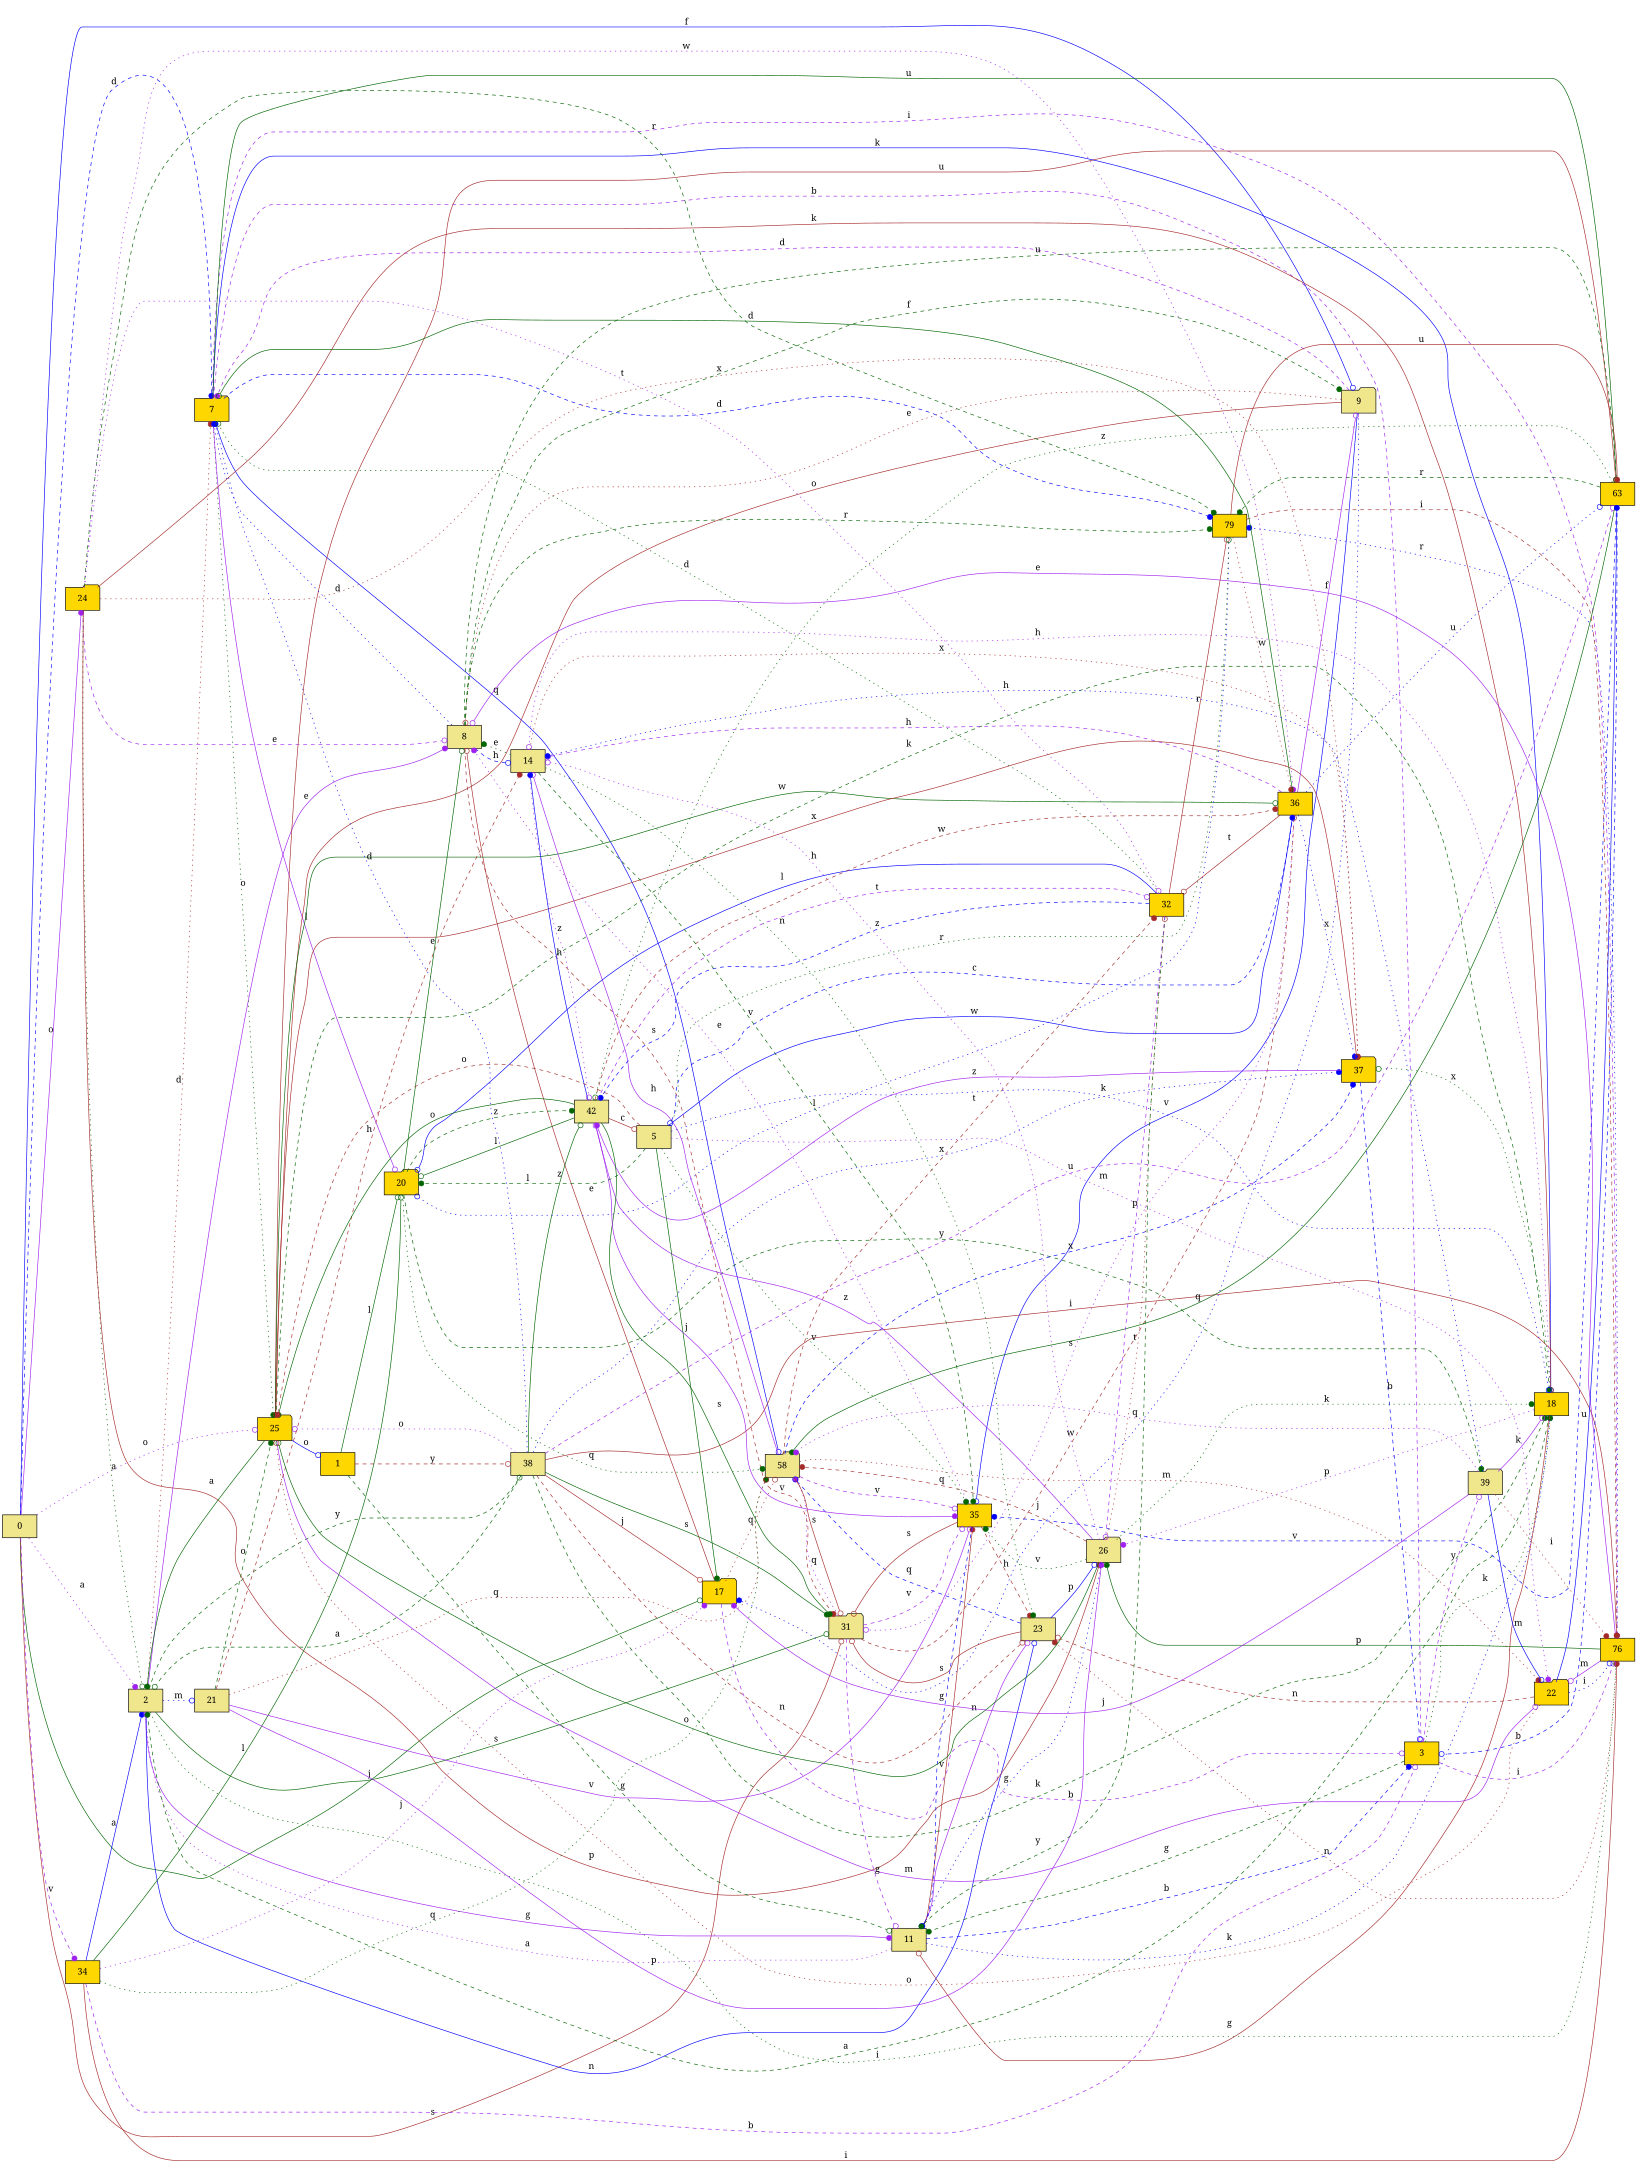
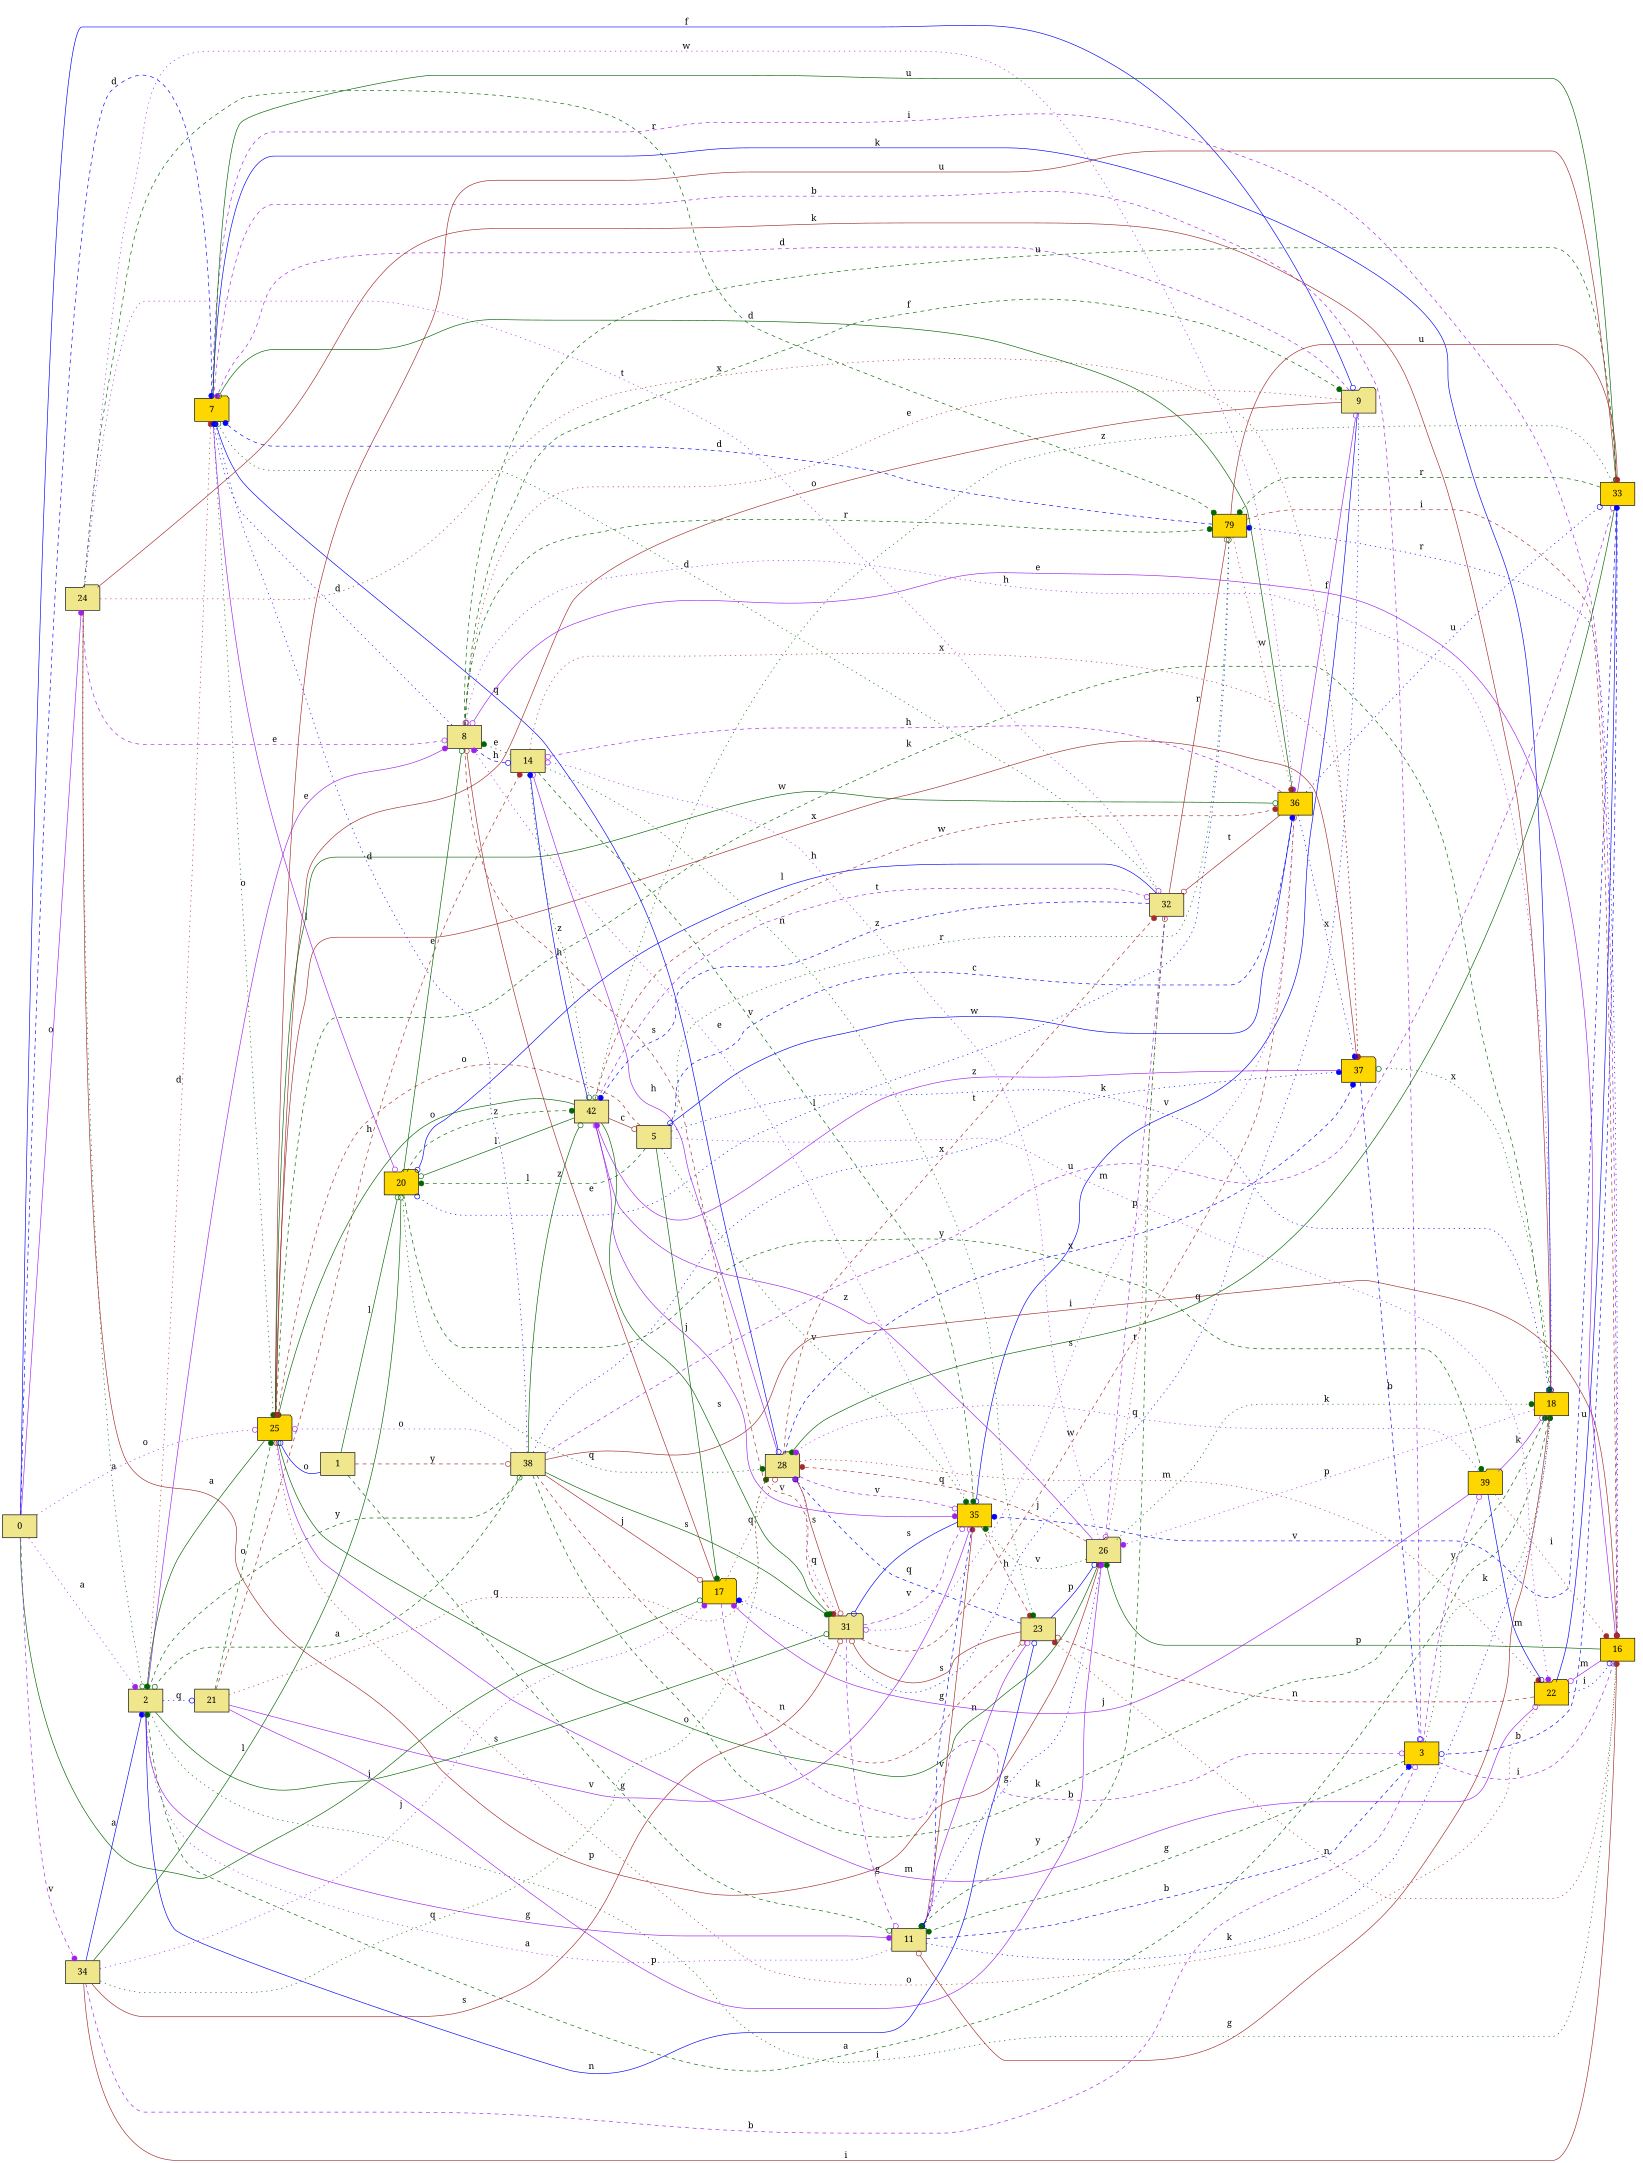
  strict digraph {
    fontname="Noto Serif"
    rankdir=LR
    node [fillcolor=khaki fontname="Noto Serif" shape=box style=filled]
    edge [arrowhead=odot color=darkgreen fontname="Noto Serif" style=solid]
    0
    2
    7 [fillcolor=gold shape=folder]
    9 [shape=folder]
    17 [fillcolor=gold shape=folder]
-   24 [fillcolor=gold shape=folder]
+   24 [shape=folder]
    25 [fillcolor=gold shape=folder]
    31 [shape=folder]
-   34 [fillcolor=gold]
+   34
    11
    38
    8
-   16 [fillcolor=gold label=76]
+   16 [fillcolor=gold]
    21
    23
    20 [fillcolor=gold shape=folder]
    3 [fillcolor=gold]
    18 [fillcolor=gold]
-   28 [shape=folder label=58]
-   33 [fillcolor=gold label=63]
+   28 [shape=folder]
+   33 [fillcolor=gold]
    35 [fillcolor=gold]
    n22 [fillcolor=gold label=79]
    36 [fillcolor=gold]
    37 [fillcolor=gold shape=folder]
    26 [shape=folder]
-   32 [fillcolor=gold]
+   32
    22 [fillcolor=gold shape=folder]
-   1 [fillcolor=gold]
-   39 [shape=folder]
+   1
+   39 [fillcolor=gold shape=folder]
    42
    14
    5
    0 -> 2 [arrowhead=dot color=purple label=a style=dotted]
    0 -> 7 [arrowhead=dot color=blue label=d style=dashed]
    0 -> 9 [color=blue label=f]
    0 -> 17 [label=j]
    0 -> 24 [arrowhead=dot color=purple label=o]
    0 -> 25 [color=purple label=o style=dotted]
-   0 -> 31 [color=brown label=s]
+   34 -> 31 [color=brown label=s]
    0 -> 34 [arrowhead=dot color=purple label=v style=dashed]
    2 -> 7 [arrowhead=dot color=brown label=d style=dotted]
    2 -> 31 [label=s]
    2 -> 11 [arrowhead=dot color=purple label=g]
    2 -> 38 [label=y style=dashed]
    2 -> 8 [arrowhead=dot color=purple label=e]
    2 -> 16 [label=i style=dotted]
-   2 -> 21 [color=blue label=m style=dotted]
+   2 -> 21 [color=blue label=q style=dotted]
    2 -> 23 [color=blue label=n]
    7 -> 25 [arrowhead=dot label=o style=dotted]
    7 -> 16 [color=purple label=i style=dashed]
    7 -> 20 [color=purple label=l]
    7 -> 3 [color=purple label=b style=dashed]
    7 -> 18 [color=blue label=k]
    7 -> 28 [color=blue label=q]
    7 -> 33 [label=u]
    9 -> 7 [arrowhead=dot color=purple label=d style=dashed]
    9 -> 17 [arrowhead=dot color=blue label=j style=dotted]
    9 -> 25 [color=brown label=o]
    9 -> 8 [color=brown label=e style=dotted]
    9 -> 35 [color=blue label=v]
    17 -> 8 [color=brown label=e]
    17 -> 3 [color=purple label=b style=dashed]
    17 -> 28 [color=brown label=q style=dotted]
    24 -> 2 [label=a style=dotted]
    24 -> 8 [color=purple label=e style=dashed]
    24 -> 18 [color=brown label=k]
    24 -> n22 [arrowhead=dot label=r style=dashed]
    24 -> 36 [arrowhead=dot color=purple label=w style=dotted]
    24 -> 37 [arrowhead=dot color=brown label=x style=dotted]
    24 -> 26 [arrowhead=dot color=brown label=p]
    24 -> 32 [color=purple label=t style=dotted]
    25 -> 2 [arrowhead=dot label=a]
    25 -> 18 [arrowhead=dot label=k style=dashed]
    25 -> 33 [color=brown label=u]
    25 -> 36 [label=w]
    25 -> 37 [arrowhead=dot color=brown label=x]
    25 -> 22 [color=purple label=m]
    31 -> 11 [color=purple label=g style=dashed]
    31 -> 28 [arrowhead=dot color=purple label=q style=dotted]
    31 -> 35 [color=purple label=v style=dashed]
    31 -> 36 [color=brown label=w style=dashed]
    34 -> 2 [arrowhead=dot color=blue label=a]
    34 -> 17 [arrowhead=dot color=purple label=j style=dotted]
    34 -> 16 [arrowhead=dot color=brown label=i]
    34 -> 20 [label=l]
    34 -> 3 [color=purple label=b style=dashed]
    34 -> 28 [arrowhead=dot label=q style=dotted]
    11 -> 2 [color=purple label=a style=dotted]
    11 -> 23 [color=purple label=n]
    11 -> 3 [arrowhead=dot color=blue label=b style=dashed]
    11 -> 18 [color=blue label=k style=dotted]
    11 -> 35 [arrowhead=dot color=brown label=v]
    38 -> 2 [label=a style=dashed]
    38 -> 7 [arrowhead=dot color=blue label=d style=dotted]
    38 -> 17 [color=brown label=j]
    38 -> 25 [color=purple label=o style=dotted]
    38 -> 31 [arrowhead=dot label=s]
    38 -> 16 [arrowhead=dot color=brown label=i]
    38 -> 23 [color=brown label=n style=dashed]
    38 -> 18 [arrowhead=dot label=k style=dashed]
    38 -> 33 [color=purple label=u style=dashed]
    38 -> 37 [arrowhead=dot color=blue label=x style=dotted]
    38 -> 42 [label=z]
    8 -> 7 [arrowhead=dot color=blue label=d style=dotted]
    8 -> 9 [arrowhead=dot label=f style=dashed]
    8 -> 31 [arrowhead=dot color=brown label=s style=dashed]
    8 -> 33 [label=u style=dashed]
    8 -> n22 [arrowhead=dot label=r style=dashed]
    8 -> 14 [color=blue label=h style=dashed]
    16 -> 8 [color=purple label=e]
    16 -> 23 [arrowhead=dot color=brown label=n style=dotted]
    16 -> n22 [arrowhead=dot color=blue label=r style=dotted]
    16 -> 26 [arrowhead=dot label=p]
    16 -> 22 [color=purple label=m]
    21 -> 25 [arrowhead=dot label=o style=dashed]
    21 -> 28 [color=brown label=q style=dotted]
    21 -> 35 [color=purple label=v]
    21 -> 26 [arrowhead=dot color=purple label=p]
    21 -> 14 [arrowhead=dot color=brown label=h style=dashed]
    23 -> 31 [color=brown label=s]
    23 -> 28 [color=blue label=q style=dashed]
    23 -> 26 [color=blue label=p]
    20 -> 8 [label=e]
    20 -> 28 [arrowhead=dot label=q style=dotted]
    20 -> 39 [arrowhead=dot label=y style=dashed]
    20 -> 42 [arrowhead=dot label=z style=dashed]
    3 -> 11 [arrowhead=dot label=g style=dashed]
    3 -> 16 [color=purple label=i style=dashed]
    3 -> 18 [arrowhead=dot label=k style=dotted]
    3 -> 39 [color=purple label=y style=dashed]
    18 -> 2 [arrowhead=dot label=a style=dashed]
    18 -> 11 [color=brown label=g]
    18 -> 37 [label=x style=dotted]
    18 -> 26 [arrowhead=dot color=purple label=p style=dotted]
-   18 -> 14 [color=purple label=h style=dotted]
+   18 -> 8 [color=purple label=h style=dotted]
    28 -> 31 [color=brown label=s]
    28 -> 35 [color=purple label=v style=dashed]
    28 -> 37 [arrowhead=dot color=blue label=x style=dashed]
    28 -> 32 [arrowhead=dot color=brown label=t style=dashed]
    28 -> 22 [arrowhead=dot color=brown label=m style=dotted]
    28 -> 14 [color=purple label=h]
    33 -> 3 [color=blue label=b style=dashed]
    33 -> 28 [arrowhead=dot label=q]
    33 -> 35 [arrowhead=dot color=blue label=v style=dashed]
    33 -> n22 [arrowhead=dot label=r style=dashed]
    33 -> 42 [label=z style=dotted]
-   35 -> 31 [color=brown label=s]
+   35 -> 31 [color=blue label=s]
    35 -> 11 [arrowhead=dot color=blue label=g style=dashed]
    35 -> 8 [arrowhead=dot color=purple label=e style=dotted]
    35 -> 23 [arrowhead=dot color=brown label=h style=dashed]
-   7 -> n22 [arrowhead=dot color=blue label=d style=dashed]
+   n22 -> 7 [arrowhead=dot color=blue label=d style=dashed]
    n22 -> 16 [arrowhead=dot color=brown label=i style=dashed]
    n22 -> 20 [color=blue label=l style=dotted]
    n22 -> 33 [arrowhead=dot color=brown label=u]
    n22 -> 36 [arrowhead=dot color=brown label=w style=dotted]
    36 -> 7 [label=d]
    36 -> 9 [color=purple label=f]
    36 -> 31 [color=purple label=s style=dotted]
    36 -> 33 [color=blue label=u style=dotted]
    36 -> 37 [arrowhead=dot color=blue label=x style=dotted]
    36 -> 32 [color=brown label=t]
    36 -> 14 [color=purple label=h style=dashed]
    36 -> 5 [color=blue label=c style=dashed]
    37 -> 3 [color=blue label=b style=dashed]
    37 -> 42 [arrowhead=dot color=purple label=z]
    26 -> 25 [label=o]
    26 -> 11 [color=blue label=g style=dotted]
    26 -> 18 [arrowhead=dot label=k style=dotted]
    26 -> 28 [arrowhead=dot color=brown label=q style=dashed]
    26 -> 35 [arrowhead=dot label=v style=dotted]
    26 -> 32 [color=brown label=t style=dotted]
    26 -> 42 [color=purple label=z]
    26 -> 14 [color=purple label=h style=dotted]
    32 -> 7 [label=d style=dotted]
    32 -> 11 [arrowhead=dot label=y style=dashed]
    32 -> 20 [color=blue label=l]
    32 -> n22 [color=brown label=r]
    32 -> 26 [color=purple label=p style=dashed]
    32 -> 42 [arrowhead=dot color=blue label=z style=dashed]
    22 -> 25 [color=brown label=o style=dotted]
    22 -> 16 [color=blue label=i style=dotted]
    22 -> 23 [color=brown label=n style=dashed]
    22 -> 33 [arrowhead=dot color=blue label=u]
-   25 -> 1 [color=blue label=o]
+   1 -> 25 [color=blue label=o]
    1 -> 11 [label=g style=dashed]
    1 -> 38 [color=brown label=y style=dashed]
    1 -> 20 [label=l]
    39 -> 17 [arrowhead=dot color=purple label=j]
    39 -> 16 [arrowhead=dot color=brown label=i style=dotted]
    39 -> 18 [color=purple label=k]
    39 -> 28 [arrowhead=dot color=purple label=q style=dotted]
    39 -> 22 [color=blue label=m]
-   39 -> 14 [arrowhead=dot color=blue label=h style=dotted]
    42 -> 25 [arrowhead=dot label=o]
    42 -> 31 [arrowhead=dot label=s]
    42 -> 20 [label=l]
    42 -> 35 [arrowhead=dot color=purple label=v]
    42 -> 36 [arrowhead=dot color=brown label=w style=dashed]
    42 -> 32 [color=purple label=t style=dashed]
    42 -> 14 [arrowhead=dot color=blue label=h]
    42 -> 5 [color=brown label=c]
    14 -> 8 [arrowhead=dot label=e style=dotted]
    14 -> 23 [arrowhead=dot label=n style=dotted]
    14 -> 35 [arrowhead=dot label=v style=dashed]
    14 -> 37 [color=brown label=x style=dotted]
-   14 -> 42 [color=purple label=z style=dotted]
+   14 -> 42 [label=z style=dotted]
    5 -> 17 [arrowhead=dot label=j]
    5 -> 25 [arrowhead=dot color=brown label=o style=dashed]
    5 -> 20 [arrowhead=dot label=l style=dashed]
    5 -> 18 [color=blue label=k style=dotted]
    5 -> 35 [arrowhead=dot label=v style=dotted]
    5 -> n22 [label=r style=dotted]
    5 -> 36 [arrowhead=dot color=blue label=w]
    5 -> 22 [arrowhead=dot color=purple label=m style=dotted]
  }
